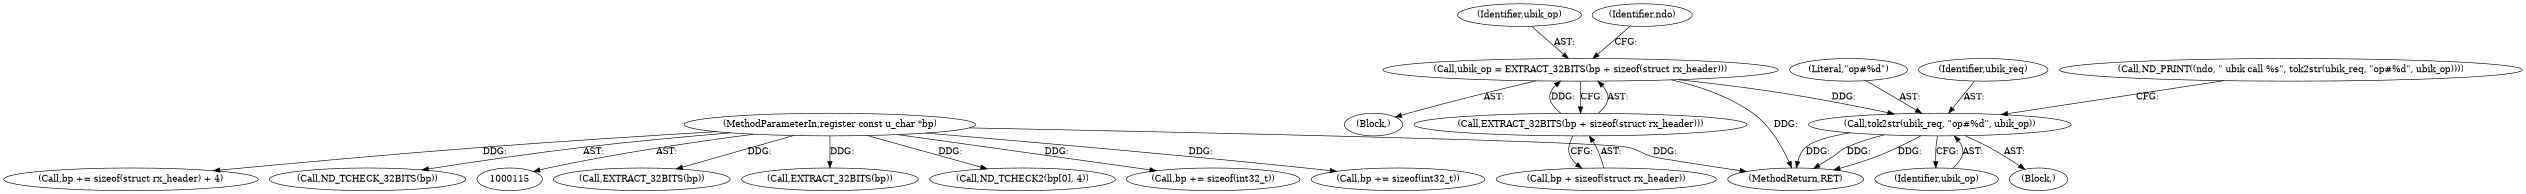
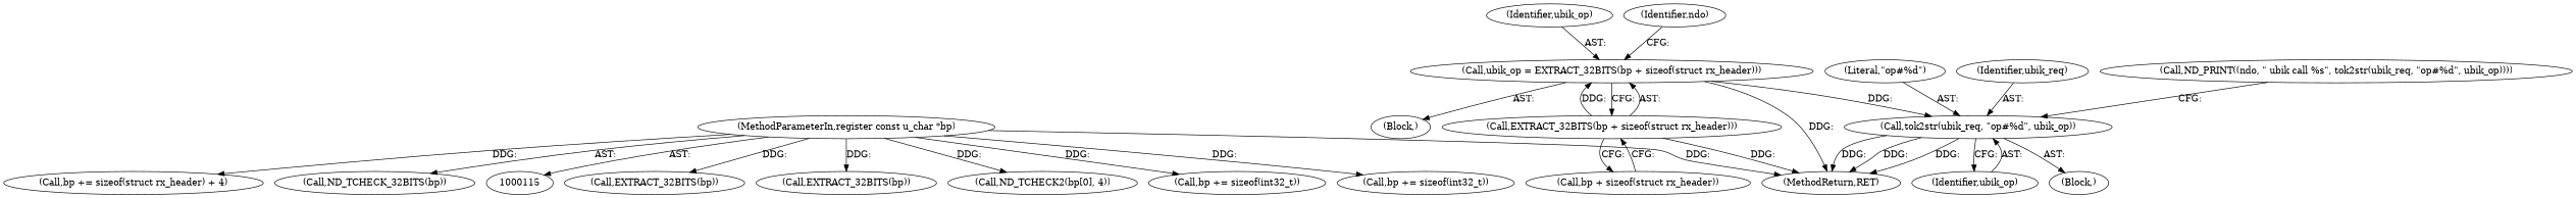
  digraph {
    n1 [label="(Call,ubik_op = EXTRACT_32BITS(bp + sizeof(struct rx_header)))"]
    n2 [label="(Call,EXTRACT_32BITS(bp + sizeof(struct rx_header)))"]
    n3 [label="(Call,tok2str(ubik_req, \"op#%d\", ubik_op))"]
    n4 [label="(MethodReturn,RET)"]
    n5 [label="(Block,)"]
    n6 [label="(Call,bp + sizeof(struct rx_header))"]
    n7 [label="(Identifier,ubik_op)"]
    n8 [label="(Block,)"]
    n9 [label="(MethodParameterIn,register const u_char *bp)"]
    n10 [label="(Call,EXTRACT_32BITS(bp))"]
    n11 [label="(Call,EXTRACT_32BITS(bp))"]
    n12 [label="(Call,bp += sizeof(int32_t))"]
    n13 [label="(Call,ND_TCHECK2(bp[0], 4))"]
    n14 [label="(Call,bp += sizeof(int32_t))"]
    n15 [label="(Call,bp += sizeof(struct rx_header) + 4)"]
    n16 [label="(Call,ND_TCHECK_32BITS(bp))"]
    1000115
    n18 [label="(Literal,\"op#%d\")"]
    n19 [label="(Identifier,ubik_req)"]
    n20 [label="(Identifier,ubik_op)"]
    n21 [label="(Call,ND_PRINT((ndo, \" ubik call %s\", tok2str(ubik_req, \"op#%d\", ubik_op))))"]
    n22 [label="(Identifier,ndo)"]
    n1 -> n2 [label="CFG: "]
    n1 -> n3 [label="DDG: "]
    n1 -> n4 [label="DDG: "]
    n1 -> n5 [label="AST: "]
    n2 -> n1 [label="AST: "]
    n2 -> n1 [label="DDG: "]
+   n2 -> n4 [label="DDG: "]
    n2 -> n6 [label="CFG: "]
    n3 -> n4 [label="DDG: "]
    n3 -> n4 [label="DDG: "]
    n3 -> n4 [label="DDG: "]
    n3 -> n7 [label="CFG: "]
    n3 -> n8 [label="AST: "]
-   n6 -> n2 [label="AST: "]
+   n6 -> n2 [label="CFG: "]
    n7 -> n3 [label="AST: "]
    n9 -> n4 [label="DDG: "]
    n9 -> n10 [label="DDG: "]
    n9 -> n11 [label="DDG: "]
    n9 -> n12 [label="DDG: "]
    n9 -> n13 [label="DDG: "]
    n9 -> n14 [label="DDG: "]
    n9 -> n15 [label="DDG: "]
    n9 -> n16 [label="AST: "]
    n9 -> 1000115 [label="AST: "]
    n18 -> n3 [label="AST: "]
    n19 -> n3 [label="AST: "]
    n20 -> n1 [label="AST: "]
    n21 -> n3 [label="CFG: "]
    n22 -> n1 [label="CFG: "]
  }
